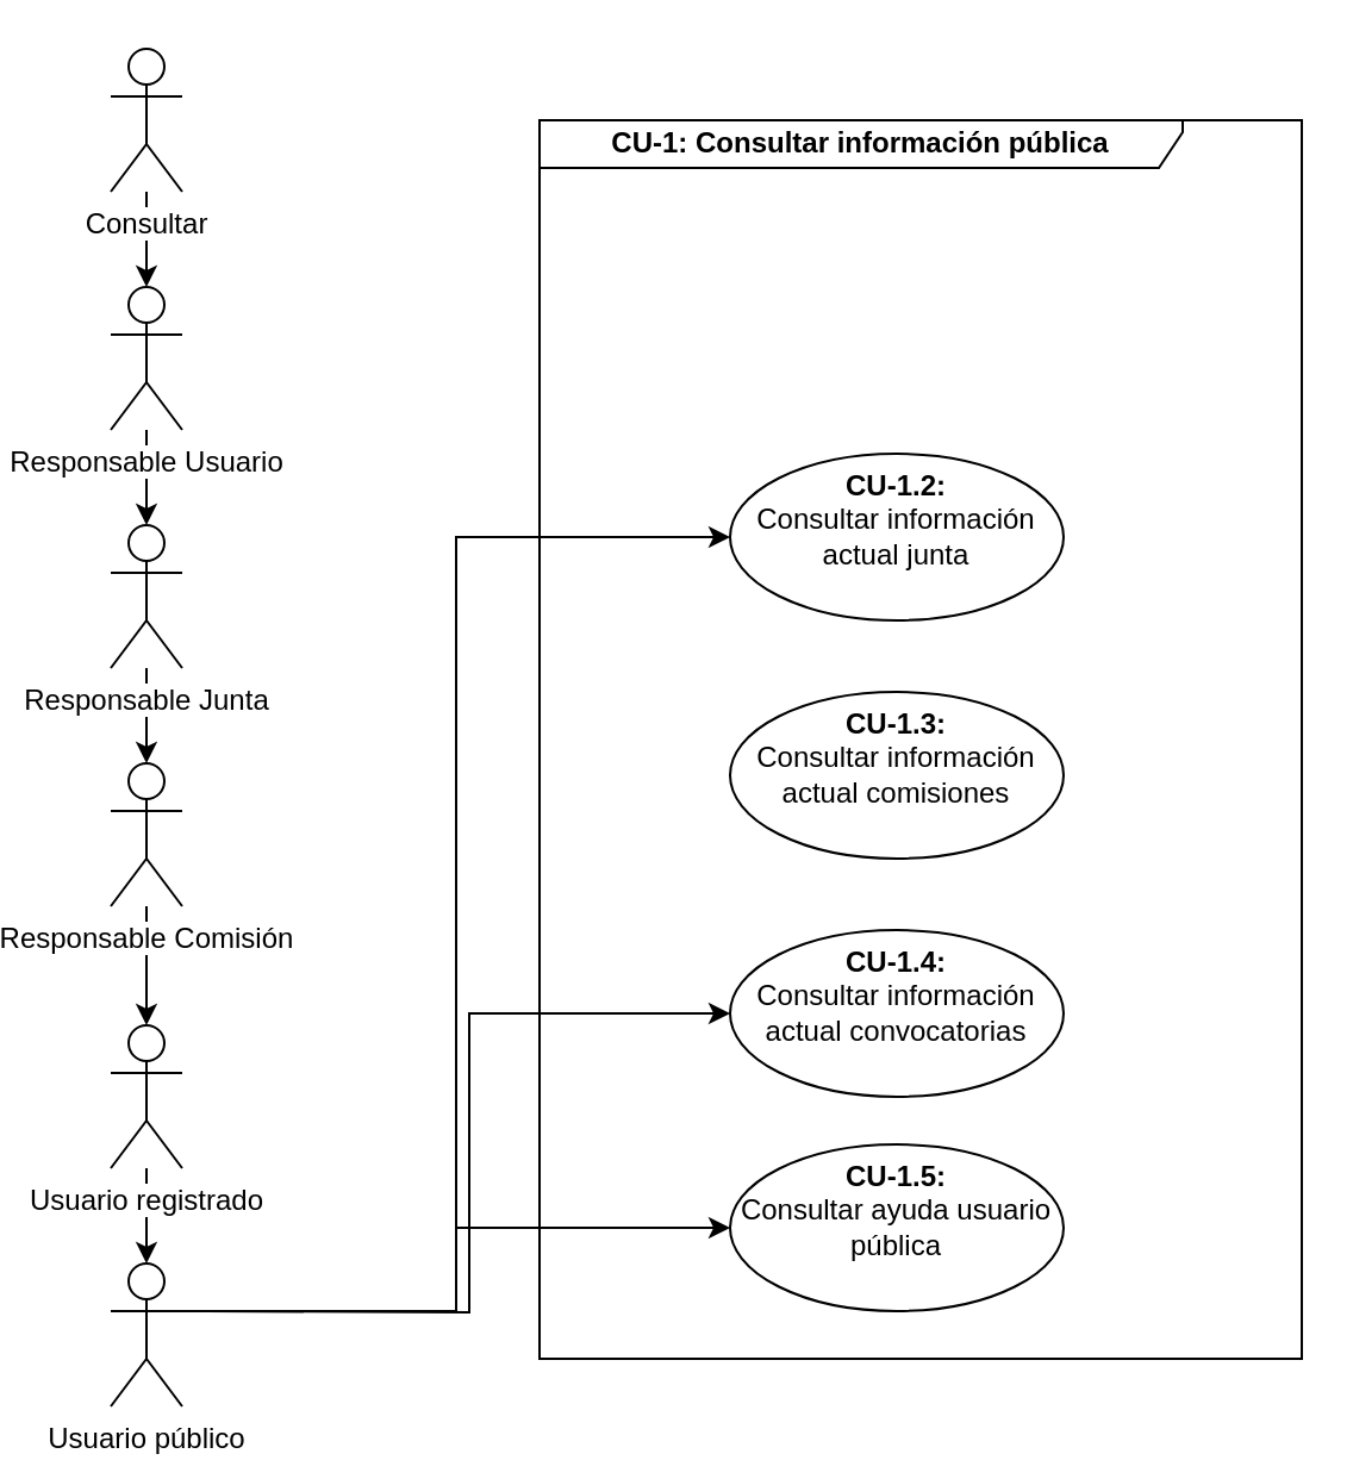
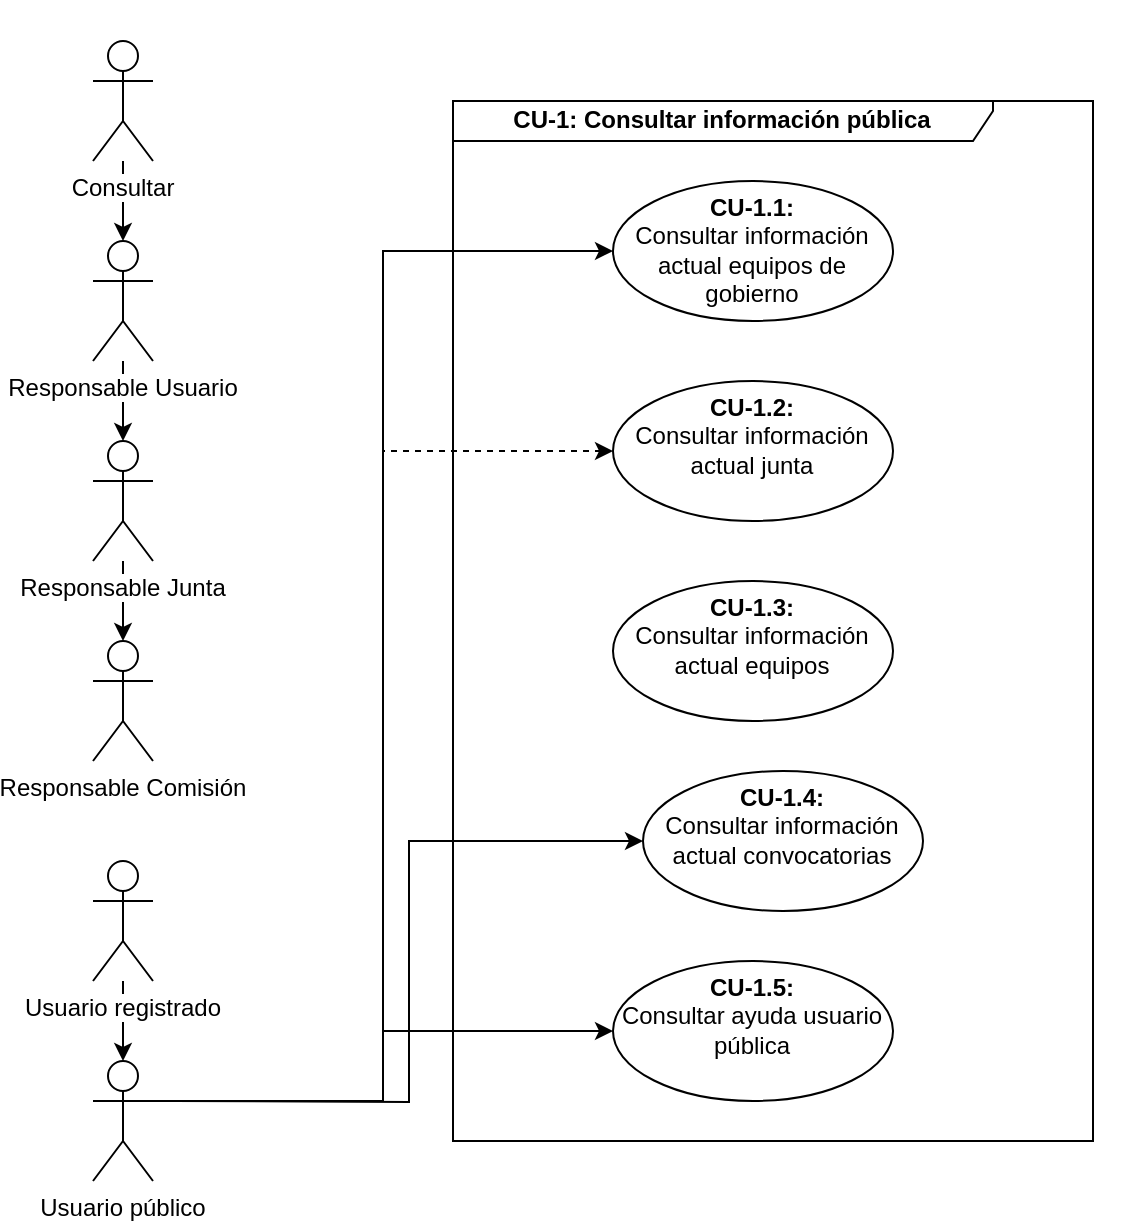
  <mxCell id="0" />
  <mxCell id="1" parent="0" />
- <mxCell id="2" style="edgeStyle=orthogonalEdgeStyle;rounded=0;orthogonalLoop=1;jettySize=auto;html=1;exitX=1;exitY=0.333;exitDx=0;exitDy=0;exitPerimeter=0;entryX=0;entryY=0.5;entryDx=0;entryDy=0;" parent="1" source="22" target="8" edge="1"><mxGeometry relative="1" as="geometry"><mxPoint x="45" y="200" as="sourcePoint" /></mxGeometry></mxCell>
+ <mxCell id="2" style="edgeStyle=orthogonalEdgeStyle;rounded=0;orthogonalLoop=1;jettySize=auto;html=1;exitX=1;exitY=0.333;exitDx=0;exitDy=0;exitPerimeter=0;entryX=0;entryY=0.5;entryDx=0;entryDy=0;dashed=1;" parent="1" source="22" target="8" edge="1"><mxGeometry relative="1" as="geometry"><mxPoint x="45" y="200" as="sourcePoint" /></mxGeometry></mxCell>
  <mxCell id="3" style="edgeStyle=orthogonalEdgeStyle;rounded=0;orthogonalLoop=1;jettySize=auto;html=1;entryX=0;entryY=0.5;entryDx=0;entryDy=0;" parent="1" target="10" edge="1"><mxGeometry relative="1" as="geometry"><mxPoint x="60" y="550" as="sourcePoint" /></mxGeometry></mxCell>
+ <mxCell id="4" style="edgeStyle=orthogonalEdgeStyle;rounded=0;orthogonalLoop=1;jettySize=auto;html=1;exitX=1;exitY=0.333;exitDx=0;exitDy=0;exitPerimeter=0;entryX=0;entryY=0.5;entryDx=0;entryDy=0;" parent="1" source="22" target="7" edge="1"><mxGeometry relative="1" as="geometry"><mxPoint x="45" y="200" as="sourcePoint" /></mxGeometry></mxCell>
  <mxCell id="5" style="edgeStyle=orthogonalEdgeStyle;rounded=0;orthogonalLoop=1;jettySize=auto;html=1;exitX=1;exitY=0.333;exitDx=0;exitDy=0;exitPerimeter=0;entryX=0;entryY=0.5;entryDx=0;entryDy=0;" parent="1" source="22" target="11" edge="1"><mxGeometry relative="1" as="geometry"><mxPoint x="45" y="200" as="sourcePoint" /></mxGeometry></mxCell>
  <mxCell id="6" value="CU-1: Consultar información pública" style="shape=umlFrame;whiteSpace=wrap;html=1;width=270;height=20;fontStyle=1" parent="1" vertex="1"><mxGeometry x="200" y="50" width="320" height="520" as="geometry" /></mxCell>
+ <mxCell id="7" value="&lt;b&gt;CU-1.1: &lt;br&gt;&lt;/b&gt;Consultar información actual equipos de gobierno" style="ellipse;whiteSpace=wrap;html=1;verticalAlign=top;" parent="1" vertex="1"><mxGeometry x="280" y="90" width="140" height="70" as="geometry" /></mxCell>
  <mxCell id="8" value="&lt;b&gt;CU-1.2: &lt;br&gt;&lt;/b&gt;Consultar información actual junta" style="ellipse;whiteSpace=wrap;html=1;verticalAlign=top;" parent="1" vertex="1"><mxGeometry x="280" y="190" width="140" height="70" as="geometry" /></mxCell>
- <mxCell id="9" value="&lt;b&gt;CU-1.3: &lt;br&gt;&lt;/b&gt;Consultar información actual comisiones" style="ellipse;whiteSpace=wrap;html=1;verticalAlign=top;" parent="1" vertex="1"><mxGeometry x="280" y="290" width="140" height="70" as="geometry" /></mxCell>
- <mxCell id="10" value="&lt;b&gt;CU-1.4: &lt;br&gt;&lt;/b&gt;Consultar información actual convocatorias" style="ellipse;whiteSpace=wrap;html=1;verticalAlign=top;" parent="1" vertex="1"><mxGeometry x="280" y="390" width="140" height="70" as="geometry" /></mxCell>
+ <mxCell id="9" value="&lt;b&gt;CU-1.3: &lt;br&gt;&lt;/b&gt;Consultar información actual equipos" style="ellipse;whiteSpace=wrap;html=1;verticalAlign=top;" parent="1" vertex="1"><mxGeometry x="280" y="290" width="140" height="70" as="geometry" /></mxCell>
+ <mxCell id="10" value="&lt;b&gt;CU-1.4: &lt;br&gt;&lt;/b&gt;Consultar información actual convocatorias" style="ellipse;whiteSpace=wrap;html=1;verticalAlign=top;" parent="1" vertex="1"><mxGeometry x="295" y="385" width="140" height="70" as="geometry" /></mxCell>
  <mxCell id="11" value="&lt;b&gt;CU-1.5: &lt;br&gt;&lt;/b&gt;Consultar ayuda usuario pública" style="ellipse;whiteSpace=wrap;html=1;verticalAlign=top;" parent="1" vertex="1"><mxGeometry x="280" y="480" width="140" height="70" as="geometry" /></mxCell>
  <mxCell id="12" value="" style="edgeStyle=orthogonalEdgeStyle;rounded=0;orthogonalLoop=1;jettySize=auto;html=1;" edge="1" parent="1" source="16" target="18"><mxGeometry relative="1" as="geometry" /></mxCell>
  <mxCell id="13" value="" style="edgeStyle=orthogonalEdgeStyle;rounded=0;orthogonalLoop=1;jettySize=auto;html=1;" edge="1" parent="1" source="15" target="16"><mxGeometry relative="1" as="geometry" /></mxCell>
  <mxCell id="14" value="" style="edgeStyle=orthogonalEdgeStyle;rounded=0;orthogonalLoop=1;jettySize=auto;html=1;" edge="1" parent="1" source="19" target="15"><mxGeometry relative="1" as="geometry" /></mxCell>
  <mxCell id="15" value="&lt;span style=&quot;background-color: rgb(255 , 255 , 255)&quot;&gt;Responsable Usuario&lt;/span&gt;" style="shape=umlActor;verticalLabelPosition=bottom;verticalAlign=top;html=1;outlineConnect=0;" vertex="1" parent="1"><mxGeometry x="20" y="120" width="30" height="60" as="geometry" /></mxCell>
  <mxCell id="16" value="&lt;span style=&quot;background-color: rgb(255 , 255 , 255)&quot;&gt;Responsable Junta&lt;/span&gt;" style="shape=umlActor;verticalLabelPosition=bottom;verticalAlign=top;html=1;outlineConnect=0;" vertex="1" parent="1"><mxGeometry x="20" y="220" width="30" height="60" as="geometry" /></mxCell>
- <mxCell id="17" value="" style="edgeStyle=orthogonalEdgeStyle;rounded=0;orthogonalLoop=1;jettySize=auto;html=1;" edge="1" parent="1" source="18" target="21"><mxGeometry relative="1" as="geometry" /></mxCell>
  <mxCell id="18" value="&lt;span style=&quot;background-color: rgb(255 , 255 , 255)&quot;&gt;Responsable Comisión&lt;/span&gt;" style="shape=umlActor;verticalLabelPosition=bottom;verticalAlign=top;html=1;outlineConnect=0;" vertex="1" parent="1"><mxGeometry x="20" y="320" width="30" height="60" as="geometry" /></mxCell>
  <mxCell id="19" value="&lt;span style=&quot;background-color: rgb(255 , 255 , 255)&quot;&gt;Consultar&lt;/span&gt;" style="shape=umlActor;verticalLabelPosition=bottom;verticalAlign=top;html=1;outlineConnect=0;" vertex="1" parent="1"><mxGeometry x="20" y="20" width="30" height="60" as="geometry" /></mxCell>
  <mxCell id="20" value="" style="edgeStyle=orthogonalEdgeStyle;rounded=0;orthogonalLoop=1;jettySize=auto;html=1;" edge="1" parent="1" source="21" target="22"><mxGeometry relative="1" as="geometry" /></mxCell>
  <mxCell id="21" value="&lt;span style=&quot;background-color: rgb(255 , 255 , 255)&quot;&gt;Usuario registrado&lt;/span&gt;" style="shape=umlActor;verticalLabelPosition=bottom;verticalAlign=top;html=1;outlineConnect=0;" vertex="1" parent="1"><mxGeometry x="20" y="430" width="30" height="60" as="geometry" /></mxCell>
  <mxCell id="22" value="&lt;span style=&quot;background-color: rgb(255 , 255 , 255)&quot;&gt;Usuario público&lt;/span&gt;" style="shape=umlActor;verticalLabelPosition=bottom;verticalAlign=top;html=1;outlineConnect=0;" vertex="1" parent="1"><mxGeometry x="20" y="530" width="30" height="60" as="geometry" /></mxCell>
